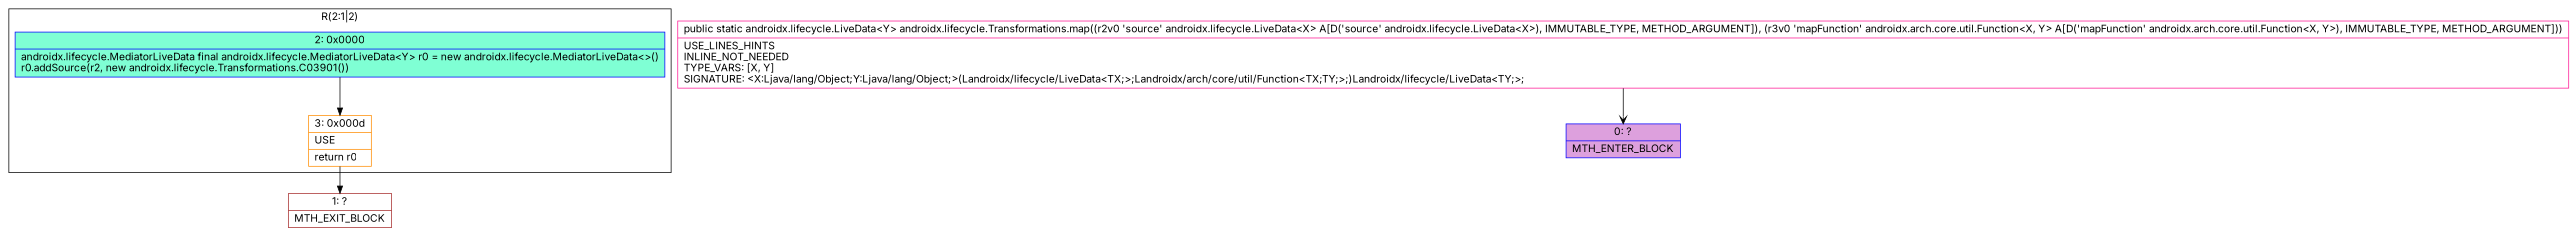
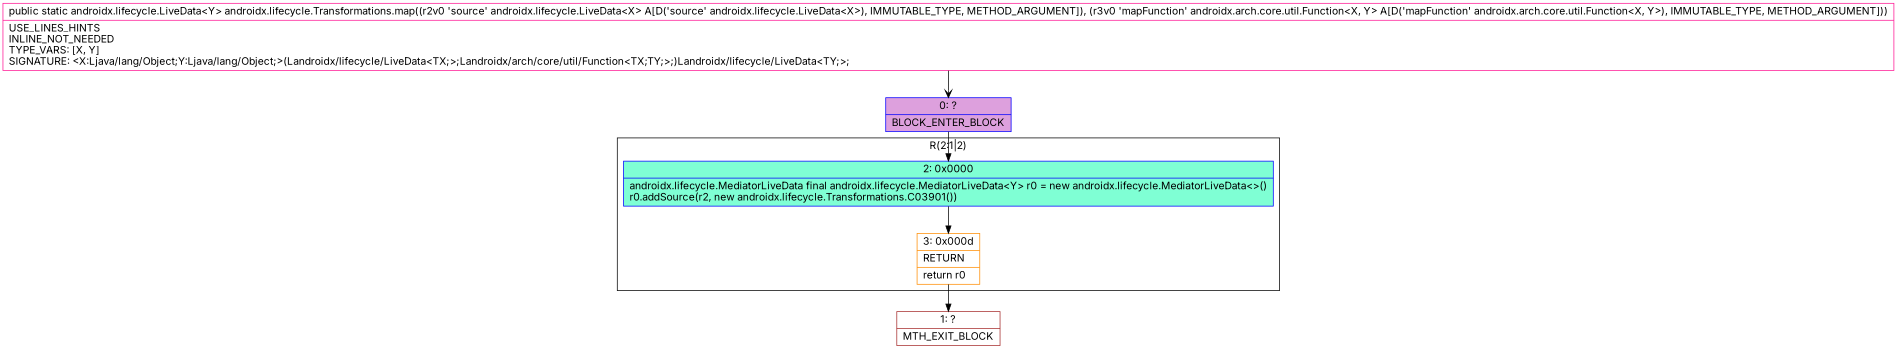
  digraph {
    fontname=Inter
    node [color=blue fillcolor=white fontname=Inter shape=record style=filled]
    edge [arrowhead=normal fontname=Inter]
    n1 [fillcolor=aquamarine label="{2\:\ 0x0000|androidx.lifecycle.MediatorLiveData final androidx.lifecycle.MediatorLiveData\<Y\> r0 = new androidx.lifecycle.MediatorLiveData\<\>()\lr0.addSource(r2, new androidx.lifecycle.Transformations.C03901())\l}"]
-   n2 [color=darkorange label="{3\:\ 0x000d|USE\l|return r0\l}"]
+   n2 [color=darkorange label="{3\:\ 0x000d|RETURN\l|return r0\l}"]
    n3 [color=brown label="{1\:\ ?|MTH_EXIT_BLOCK\l}"]
-   n4 [fillcolor=plum label="{0\:\ ?|MTH_ENTER_BLOCK\l}"]
+   n4 [fillcolor=plum label="{0\:\ ?|BLOCK_ENTER_BLOCK\l}"]
    n5 [color=deeppink label="{public static androidx.lifecycle.LiveData\<Y\> androidx.lifecycle.Transformations.map((r2v0 'source' androidx.lifecycle.LiveData\<X\> A[D('source' androidx.lifecycle.LiveData\<X\>), IMMUTABLE_TYPE, METHOD_ARGUMENT]), (r3v0 'mapFunction' androidx.arch.core.util.Function\<X, Y\> A[D('mapFunction' androidx.arch.core.util.Function\<X, Y\>), IMMUTABLE_TYPE, METHOD_ARGUMENT]))  | USE_LINES_HINTS\lINLINE_NOT_NEEDED\lTYPE_VARS: [X, Y]\lSIGNATURE: \<X:Ljava\/lang\/Object;Y:Ljava\/lang\/Object;\>(Landroidx\/lifecycle\/LiveData\<TX;\>;Landroidx\/arch\/core\/util\/Function\<TX;TY;\>;)Landroidx\/lifecycle\/LiveData\<TY;\>;\l}"]
    subgraph cluster_1 {
      label="R(2:1|2)"
      n1
      n2
    }
    n1 -> n2
    n2 -> n3
+   n4 -> n1
    n5 -> n4 [arrowhead=vee]
  }
